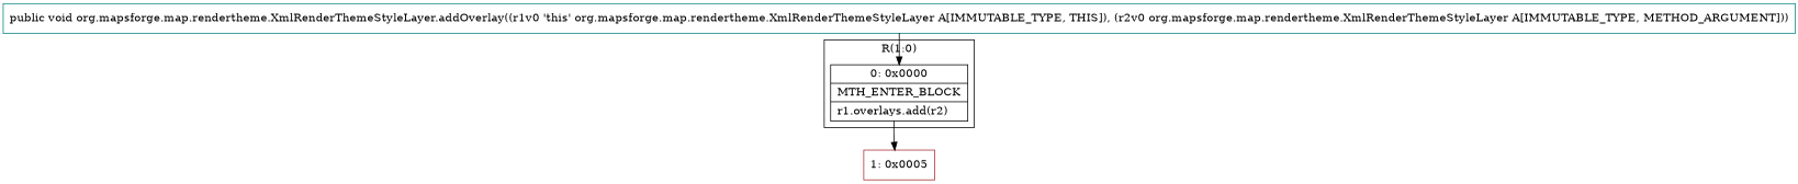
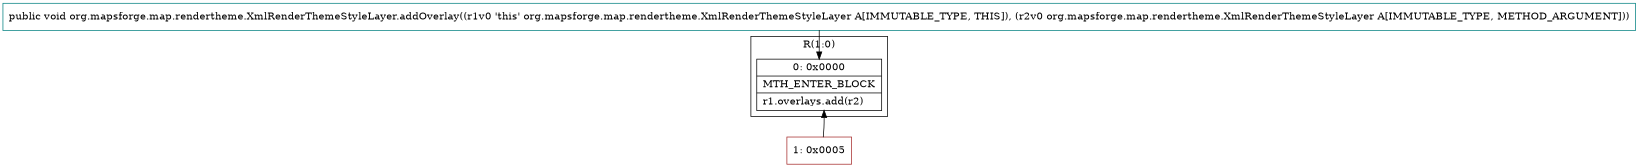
  digraph {
    node [shape=record]
    n1 [color=black label="{0\:\ 0x0000|MTH_ENTER_BLOCK\l|r1.overlays.add(r2)\l}"]
    n2 [color=brown label="{1\:\ 0x0005}"]
    n3 [label="{public void org.mapsforge.map.rendertheme.XmlRenderThemeStyleLayer.addOverlay((r1v0 'this' org.mapsforge.map.rendertheme.XmlRenderThemeStyleLayer A[IMMUTABLE_TYPE, THIS]), (r2v0 org.mapsforge.map.rendertheme.XmlRenderThemeStyleLayer A[IMMUTABLE_TYPE, METHOD_ARGUMENT])) }" color=teal]
    subgraph cluster_1 {
      label="R(1:0)"
      n1
    }
-   n1 -> n2
+   n2 -> n1
    n3 -> n1
  }
